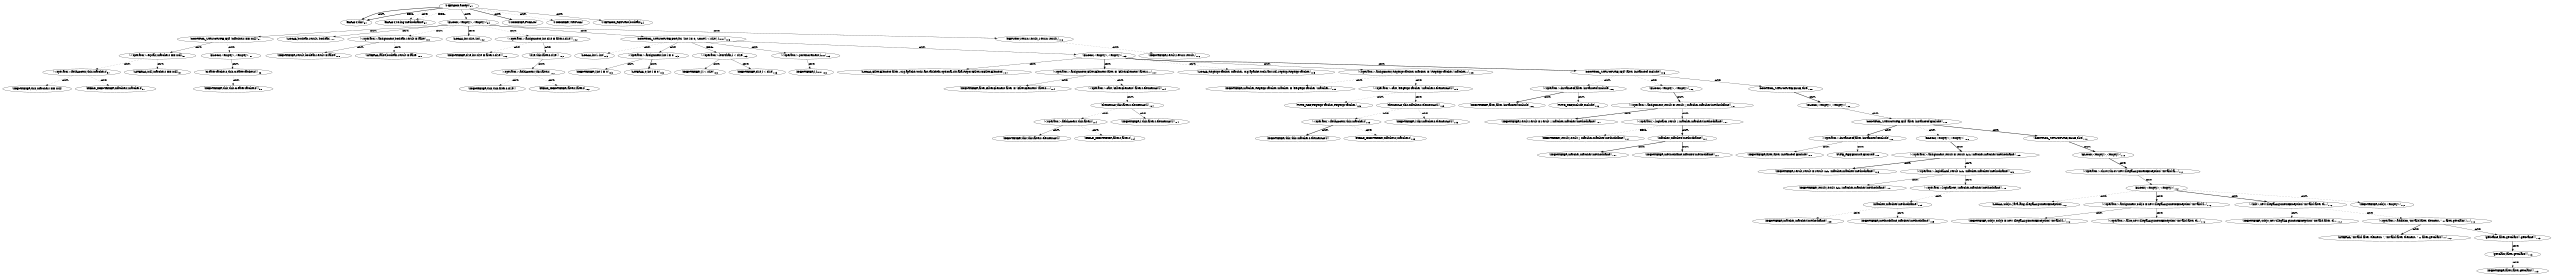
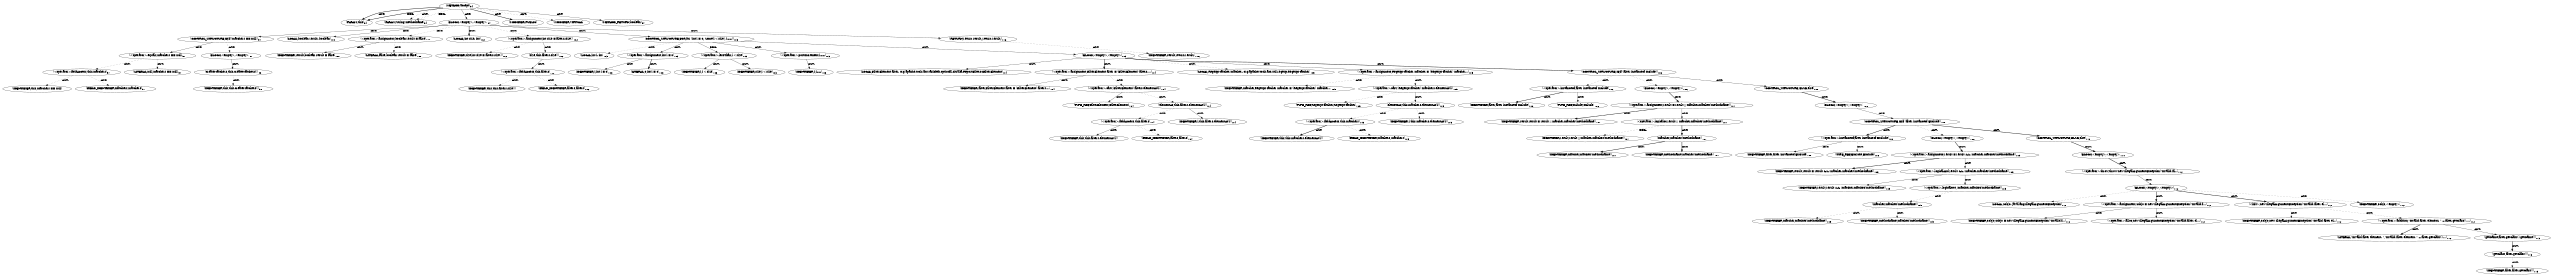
  digraph {
    edge [style=dotted]
    n1 [label=<(METHOD,accept)<SUB>94</SUB>>]
    n2 [label=<(PARAM,this)<SUB>94</SUB>>]
    n3 [label=<(PARAM,String methodname)<SUB>94</SUB>>]
    n4 [label=<(BLOCK,&lt;empty&gt;,&lt;empty&gt;)<SUB>94</SUB>>]
    n5 [label=<(MODIFIER,PUBLIC)>]
    n6 [label=<(MODIFIER,VIRTUAL)>]
    n7 [label=<(METHOD_RETURN,boolean)<SUB>94</SUB>>]
    n8 [label=<(CONTROL_STRUCTURE,IF,if (matchers == null))<SUB>97</SUB>>]
    n9 [label=<(LOCAL,boolean result: boolean)<SUB>100</SUB>>]
    n10 [label=<(&lt;operator&gt;.assignment,boolean result = false)<SUB>100</SUB>>]
    n11 [label=<(LOCAL,int size: int)<SUB>102</SUB>>]
    n12 [label=<(&lt;operator&gt;.assignment,int size = filters.size())<SUB>102</SUB>>]
    n13 [label=<(CONTROL_STRUCTURE,FOR,for (int i = 0; Some(i &lt; size); i++))<SUB>103</SUB>>]
    n14 [label=<(RETURN,return result;,return result;)<SUB>116</SUB>>]
    n15 [label=<(&lt;operator&gt;.equals,matchers == null)<SUB>97</SUB>>]
    n16 [label=<(BLOCK,&lt;empty&gt;,&lt;empty&gt;)<SUB>97</SUB>>]
    n17 [label=<(IDENTIFIER,result,boolean result = false)<SUB>100</SUB>>]
    n18 [label=<(LITERAL,false,boolean result = false)<SUB>100</SUB>>]
    n19 [label=<(IDENTIFIER,size,int size = filters.size())<SUB>102</SUB>>]
    n20 [label=<(size,this.filters.size())<SUB>102</SUB>>]
    n21 [label=<(LOCAL,int i: int)<SUB>103</SUB>>]
    n22 [label=<(&lt;operator&gt;.assignment,int i = 0)<SUB>103</SUB>>]
    n23 [label=<(&lt;operator&gt;.lessThan,i &lt; size)<SUB>103</SUB>>]
    n24 [label=<(&lt;operator&gt;.postIncrement,i++)<SUB>103</SUB>>]
    n25 [label=<(BLOCK,&lt;empty&gt;,&lt;empty&gt;)<SUB>103</SUB>>]
    n26 [label=<(IDENTIFIER,result,return result;)<SUB>116</SUB>>]
    n27 [label=<(&lt;operator&gt;.fieldAccess,this.matchers)<SUB>97</SUB>>]
    n28 [label=<(LITERAL,null,matchers == null)<SUB>97</SUB>>]
    n29 [label=<(createMatchers,this.createMatchers())<SUB>98</SUB>>]
    n30 [label=<(IDENTIFIER,this,matchers == null)>]
    n31 [label=<(FIELD_IDENTIFIER,matchers,matchers)<SUB>97</SUB>>]
    n32 [label=<(IDENTIFIER,this,this.createMatchers())<SUB>98</SUB>>]
    n33 [label=<(&lt;operator&gt;.fieldAccess,this.filters)<SUB>102</SUB>>]
    n34 [label=<(IDENTIFIER,this,this.filters.size())>]
    n35 [label=<(FIELD_IDENTIFIER,filters,filters)<SUB>102</SUB>>]
    n36 [label=<(IDENTIFIER,i,int i = 0)<SUB>103</SUB>>]
    n37 [label=<(LITERAL,0,int i = 0)<SUB>103</SUB>>]
    n38 [label=<(IDENTIFIER,i,i &lt; size)<SUB>103</SUB>>]
    n39 [label=<(IDENTIFIER,size,i &lt; size)<SUB>103</SUB>>]
    n40 [label=<(IDENTIFIER,i,i++)<SUB>103</SUB>>]
    n41 [label=<(LOCAL,FilterElement filter: org.apache.tools.ant.taskdefs.optional.sitraka.ReportFilters$FilterElement)<SUB>104</SUB>>]
    n42 [label=<(&lt;operator&gt;.assignment,FilterElement filter = (FilterElement) filters....)<SUB>104</SUB>>]
    n43 [label=<(LOCAL,RegexpMatcher matcher: org.apache.tools.ant.util.regexp.RegexpMatcher)<SUB>105</SUB>>]
    n44 [label=<(&lt;operator&gt;.assignment,RegexpMatcher matcher = (RegexpMatcher) matcher...)<SUB>105</SUB>>]
    n45 [label=<(CONTROL_STRUCTURE,IF,if (filter instanceof Include))<SUB>106</SUB>>]
    n46 [label=<(IDENTIFIER,filter,FilterElement filter = (FilterElement) filters....)<SUB>104</SUB>>]
    n47 [label=<(&lt;operator&gt;.cast,(FilterElement) filters.elementAt(i))<SUB>104</SUB>>]
    n48 [label=<(IDENTIFIER,matcher,RegexpMatcher matcher = (RegexpMatcher) matcher...)<SUB>105</SUB>>]
    n49 [label=<(&lt;operator&gt;.cast,(RegexpMatcher) matchers.elementAt(i))<SUB>105</SUB>>]
    n50 [label=<(&lt;operator&gt;.instanceOf,filter instanceof Include)<SUB>106</SUB>>]
    n51 [label=<(BLOCK,&lt;empty&gt;,&lt;empty&gt;)<SUB>106</SUB>>]
    n52 [label=<(CONTROL_STRUCTURE,ELSE,else)<SUB>108</SUB>>]
+   n53 [label=<(TYPE_REF,FilterElement,FilterElement)<SUB>104</SUB>>]
    n54 [label=<(elementAt,this.filters.elementAt(i))<SUB>104</SUB>>]
    n55 [label=<(&lt;operator&gt;.fieldAccess,this.filters)<SUB>104</SUB>>]
    n56 [label=<(IDENTIFIER,i,this.filters.elementAt(i))<SUB>104</SUB>>]
    n57 [label=<(IDENTIFIER,this,this.filters.elementAt(i))>]
    n58 [label=<(FIELD_IDENTIFIER,filters,filters)<SUB>104</SUB>>]
    n59 [label=<(TYPE_REF,RegexpMatcher,RegexpMatcher)<SUB>105</SUB>>]
    n60 [label=<(elementAt,this.matchers.elementAt(i))<SUB>105</SUB>>]
    n61 [label=<(&lt;operator&gt;.fieldAccess,this.matchers)<SUB>105</SUB>>]
    n62 [label=<(IDENTIFIER,i,this.matchers.elementAt(i))<SUB>105</SUB>>]
    n63 [label=<(IDENTIFIER,this,this.matchers.elementAt(i))>]
    n64 [label=<(FIELD_IDENTIFIER,matchers,matchers)<SUB>105</SUB>>]
    n65 [label=<(IDENTIFIER,filter,filter instanceof Include)<SUB>106</SUB>>]
    n66 [label=<(TYPE_REF,Include,Include)<SUB>106</SUB>>]
    n67 [label=<(&lt;operator&gt;.assignment,result = result || matcher.matches(methodname))<SUB>107</SUB>>]
    n68 [label=<(BLOCK,&lt;empty&gt;,&lt;empty&gt;)<SUB>108</SUB>>]
    n69 [label=<(IDENTIFIER,result,result = result || matcher.matches(methodname))<SUB>107</SUB>>]
    n70 [label=<(&lt;operator&gt;.logicalOr,result || matcher.matches(methodname))<SUB>107</SUB>>]
    n71 [label=<(IDENTIFIER,result,result || matcher.matches(methodname))<SUB>107</SUB>>]
    n72 [label=<(matches,matches(methodname))<SUB>107</SUB>>]
    n73 [label=<(IDENTIFIER,matcher,matches(methodname))<SUB>107</SUB>>]
    n74 [label=<(IDENTIFIER,methodname,matches(methodname))<SUB>107</SUB>>]
    n75 [label=<(CONTROL_STRUCTURE,IF,if (filter instanceof Exclude))<SUB>108</SUB>>]
    n76 [label=<(&lt;operator&gt;.instanceOf,filter instanceof Exclude)<SUB>108</SUB>>]
    n77 [label=<(BLOCK,&lt;empty&gt;,&lt;empty&gt;)<SUB>108</SUB>>]
    n78 [label=<(CONTROL_STRUCTURE,ELSE,else)<SUB>110</SUB>>]
    n79 [label=<(IDENTIFIER,filter,filter instanceof Exclude)<SUB>108</SUB>>]
    n80 [label=<(TYPE_REF,Exclude,Exclude)<SUB>108</SUB>>]
    n81 [label=<(&lt;operator&gt;.assignment,result = result &amp;&amp; !matcher.matches(methodname))<SUB>109</SUB>>]
    n82 [label=<(BLOCK,&lt;empty&gt;,&lt;empty&gt;)<SUB>110</SUB>>]
    n83 [label=<(IDENTIFIER,result,result = result &amp;&amp; !matcher.matches(methodname))<SUB>109</SUB>>]
    n84 [label=<(&lt;operator&gt;.logicalAnd,result &amp;&amp; !matcher.matches(methodname))<SUB>109</SUB>>]
    n85 [label=<(IDENTIFIER,result,result &amp;&amp; !matcher.matches(methodname))<SUB>109</SUB>>]
    n86 [label=<(&lt;operator&gt;.logicalNot,!matcher.matches(methodname))<SUB>109</SUB>>]
    n87 [label=<(matches,matches(methodname))<SUB>109</SUB>>]
    n88 [label=<(IDENTIFIER,matcher,matches(methodname))<SUB>109</SUB>>]
    n89 [label=<(IDENTIFIER,methodname,matches(methodname))<SUB>109</SUB>>]
    n90 [label=<(&lt;operator&gt;.throw,throw new IllegalArgumentException(&quot;Invalid fil...)<SUB>112</SUB>>]
    n91 [label=<(BLOCK,&lt;empty&gt;,&lt;empty&gt;)<SUB>112</SUB>>]
    n92 [label=<(LOCAL,$obj0: java.lang.IllegalArgumentException)<SUB>112</SUB>>]
    n93 [label=<(&lt;operator&gt;.assignment,$obj0 = new IllegalArgumentException(&quot;Invalid f...)<SUB>112</SUB>>]
    n94 [label=<(&lt;init&gt;,new IllegalArgumentException(&quot;Invalid filter el...)<SUB>112</SUB>>]
    n95 [label=<(IDENTIFIER,$obj0,&lt;empty&gt;)<SUB>112</SUB>>]
    n96 [label=<(IDENTIFIER,$obj0,$obj0 = new IllegalArgumentException(&quot;Invalid f...)<SUB>112</SUB>>]
    n97 [label=<(&lt;operator&gt;.alloc,new IllegalArgumentException(&quot;Invalid filter el...)<SUB>112</SUB>>]
    n98 [label=<(IDENTIFIER,$obj0,new IllegalArgumentException(&quot;Invalid filter el...)<SUB>112</SUB>>]
    n99 [label=<(&lt;operator&gt;.addition,&quot;Invalid filter element: &quot; + filter.getClass()....)<SUB>112</SUB>>]
    n100 [label=<(LITERAL,&quot;Invalid filter element: &quot;,&quot;Invalid filter element: &quot; + filter.getClass()....)<SUB>112</SUB>>]
    n101 [label=<(getName,filter.getClass().getName())<SUB>113</SUB>>]
    n102 [label=<(getClass,filter.getClass())<SUB>113</SUB>>]
    n103 [label=<(IDENTIFIER,filter,filter.getClass())<SUB>113</SUB>>]
    n1 -> n2 [label="AST: " style=bold]
    n1 -> n2 [label="DDG: " style=bold]
    n1 -> n3 [label="AST: "]
    n1 -> n3 [label="DDG: "]
    n1 -> n4 [label="AST: " style=solid]
    n1 -> n5 [label="AST: " style=bold]
    n1 -> n6 [label="AST: "]
    n1 -> n7 [label="AST: " style=solid]
    n4 -> n8 [label="AST: " style=solid]
    n4 -> n9 [label="AST: " style=solid]
    n4 -> n10 [label="AST: "]
    n4 -> n11 [label="AST: " style=bold]
    n4 -> n12 [label="AST: "]
    n4 -> n13 [label="AST: " style=solid]
    n4 -> n14 [label="AST: " style=solid]
    n8 -> n15 [label="AST: " style=solid]
    n8 -> n16 [label="AST: "]
    n10 -> n17 [label="AST: " style=solid]
    n10 -> n18 [label="AST: "]
    n12 -> n19 [label="AST: "]
    n12 -> n20 [label="AST: " style=solid]
    n13 -> n21 [label="AST: "]
    n13 -> n22 [label="AST: " style=solid]
    n13 -> n23 [label="DDG: " style=solid]
    n13 -> n24 [label="AST: " style=solid]
    n13 -> n25 [label="AST: " style=solid]
    n14 -> n26 [label="AST: "]
    n15 -> n27 [label="AST: "]
    n15 -> n28 [label="AST: "]
    n16 -> n29 [label="AST: " style=solid]
    n20 -> n33 [label="AST: " style=solid]
    n22 -> n36 [label="AST: " style=solid]
    n22 -> n37 [label="AST: " style=bold]
    n23 -> n38 [label="AST: " style=solid]
    n23 -> n39 [label="AST: " style=solid]
    n24 -> n40 [label="AST: " style=solid]
    n25 -> n41 [label="AST: " style=solid]
    n25 -> n42 [label="AST: " style=bold]
    n25 -> n43 [label="AST: "]
    n25 -> n44 [label="AST: " style=solid]
    n25 -> n45 [label="AST: " style=bold]
    n27 -> n30 [label="AST: "]
    n27 -> n31 [label="AST: "]
    n29 -> n32 [label="AST: "]
    n33 -> n34 [label="AST: "]
    n33 -> n35 [label="AST: "]
    n42 -> n46 [label="AST: " style=solid]
    n42 -> n47 [label="AST: "]
    n44 -> n48 [label="AST: "]
    n44 -> n49 [label="AST: "]
    n45 -> n50 [label="AST: "]
    n45 -> n51 [label="AST: "]
    n45 -> n52 [label="AST: " style=solid]
+   n47 -> n53 [label="AST: " style=solid]
    n47 -> n54 [label="AST: "]
    n49 -> n59 [label="AST: "]
    n49 -> n60 [label="AST: " style=solid]
    n50 -> n65 [label="AST: " style=bold]
    n50 -> n66 [label="AST: " style=solid]
    n51 -> n67 [label="AST: " style=bold]
    n52 -> n68 [label="AST: " style=bold]
    n54 -> n55 [label="AST: "]
    n54 -> n56 [label="AST: " style=solid]
    n55 -> n57 [label="AST: " style=solid]
    n55 -> n58 [label="AST: "]
    n60 -> n61 [label="AST: "]
    n60 -> n62 [label="AST: "]
    n61 -> n63 [label="AST: " style=bold]
    n61 -> n64 [label="AST: "]
    n67 -> n69 [label="AST: " style=bold]
    n67 -> n70 [label="AST: " style=solid]
    n68 -> n75 [label="AST: " style=solid]
    n70 -> n71 [label="DDG: "]
    n70 -> n72 [label="AST: " style=bold]
    n72 -> n73 [label="AST: " style=bold]
    n72 -> n74 [label="AST: " style=bold]
    n75 -> n76 [label="AST: " style=bold]
    n75 -> n77 [label="AST: "]
    n75 -> n78 [label="AST: " style=bold]
    n76 -> n79 [label="AST: " style=solid]
    n76 -> n80 [label="AST: "]
    n77 -> n81 [label="AST: " style=bold]
    n78 -> n82 [label="AST: " style=bold]
    n81 -> n83 [label="AST: " style=bold]
    n81 -> n84 [label="AST: " style=solid]
    n82 -> n90 [label="AST: " style=bold]
    n84 -> n85 [label="AST: " style=solid]
    n84 -> n86 [label="AST: " style=solid]
    n86 -> n87 [label="AST: "]
    n87 -> n88 [label="AST: "]
    n87 -> n89 [label="AST: "]
    n90 -> n91 [label="AST: " style=solid]
    n91 -> n92 [label="AST: "]
    n91 -> n93 [label="AST: " style=bold]
    n91 -> n94 [label="AST: " style=bold]
    n91 -> n95 [label="AST: "]
    n93 -> n96 [label="AST: " style=solid]
    n93 -> n97 [label="AST: " style=solid]
    n94 -> n98 [label="AST: "]
    n94 -> n99 [label="AST: "]
    n99 -> n100 [label="AST: " style=bold]
    n99 -> n101 [label="AST: " style=solid]
    n101 -> n102 [label="AST: " style=bold]
    n102 -> n103 [label="AST: "]
  }
